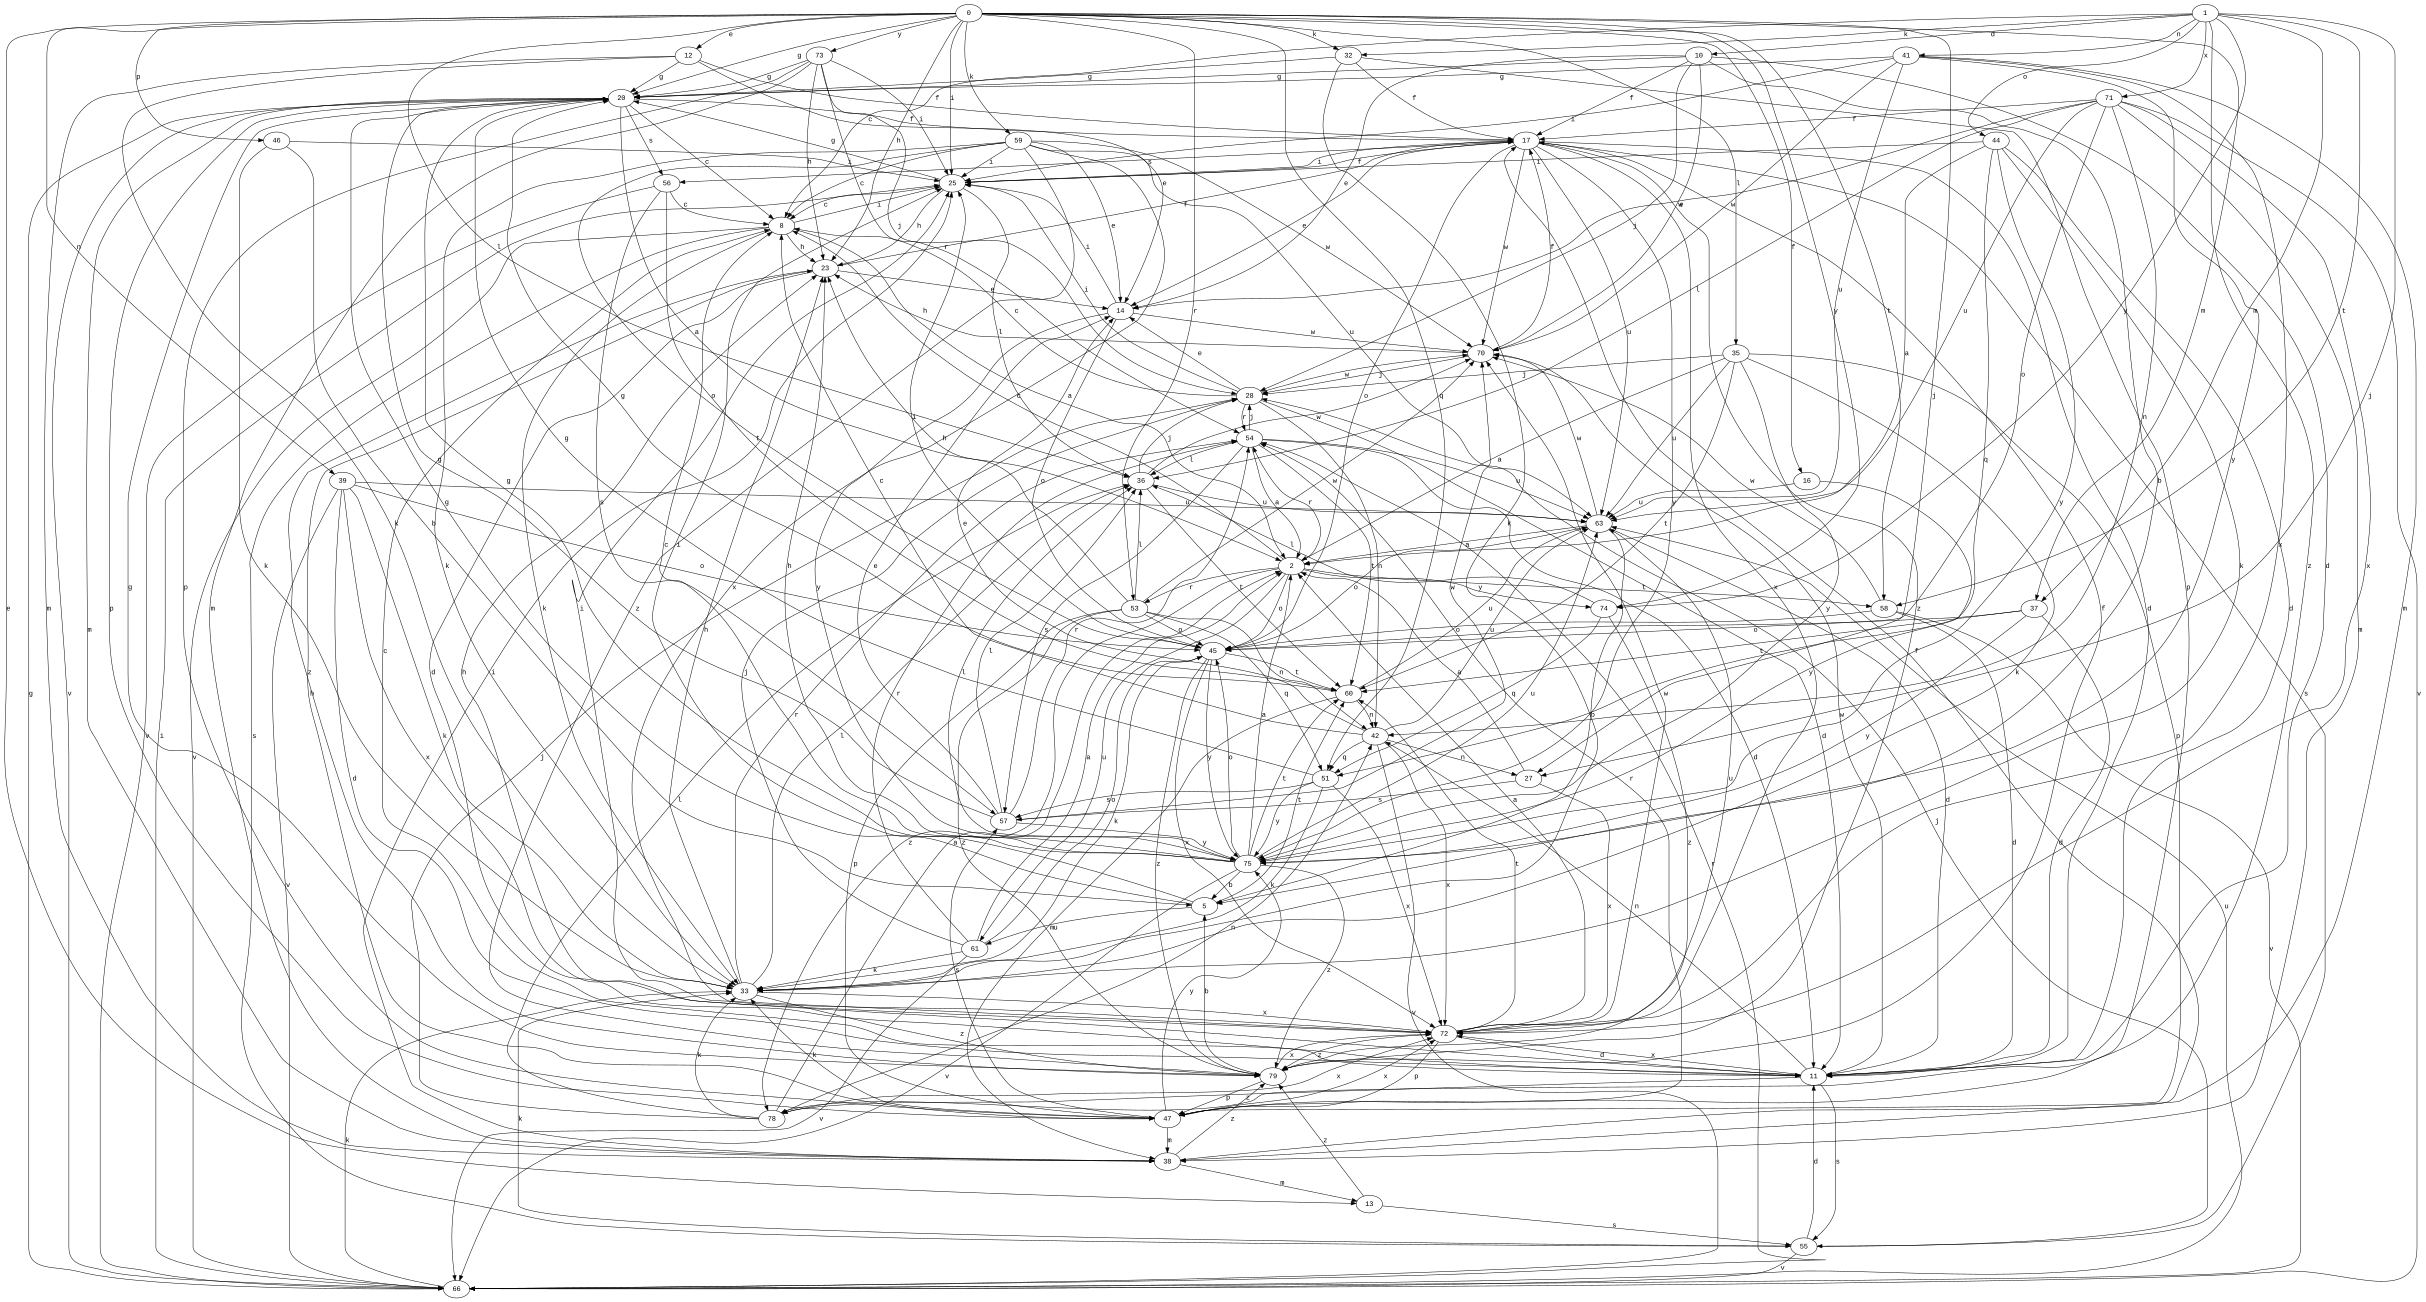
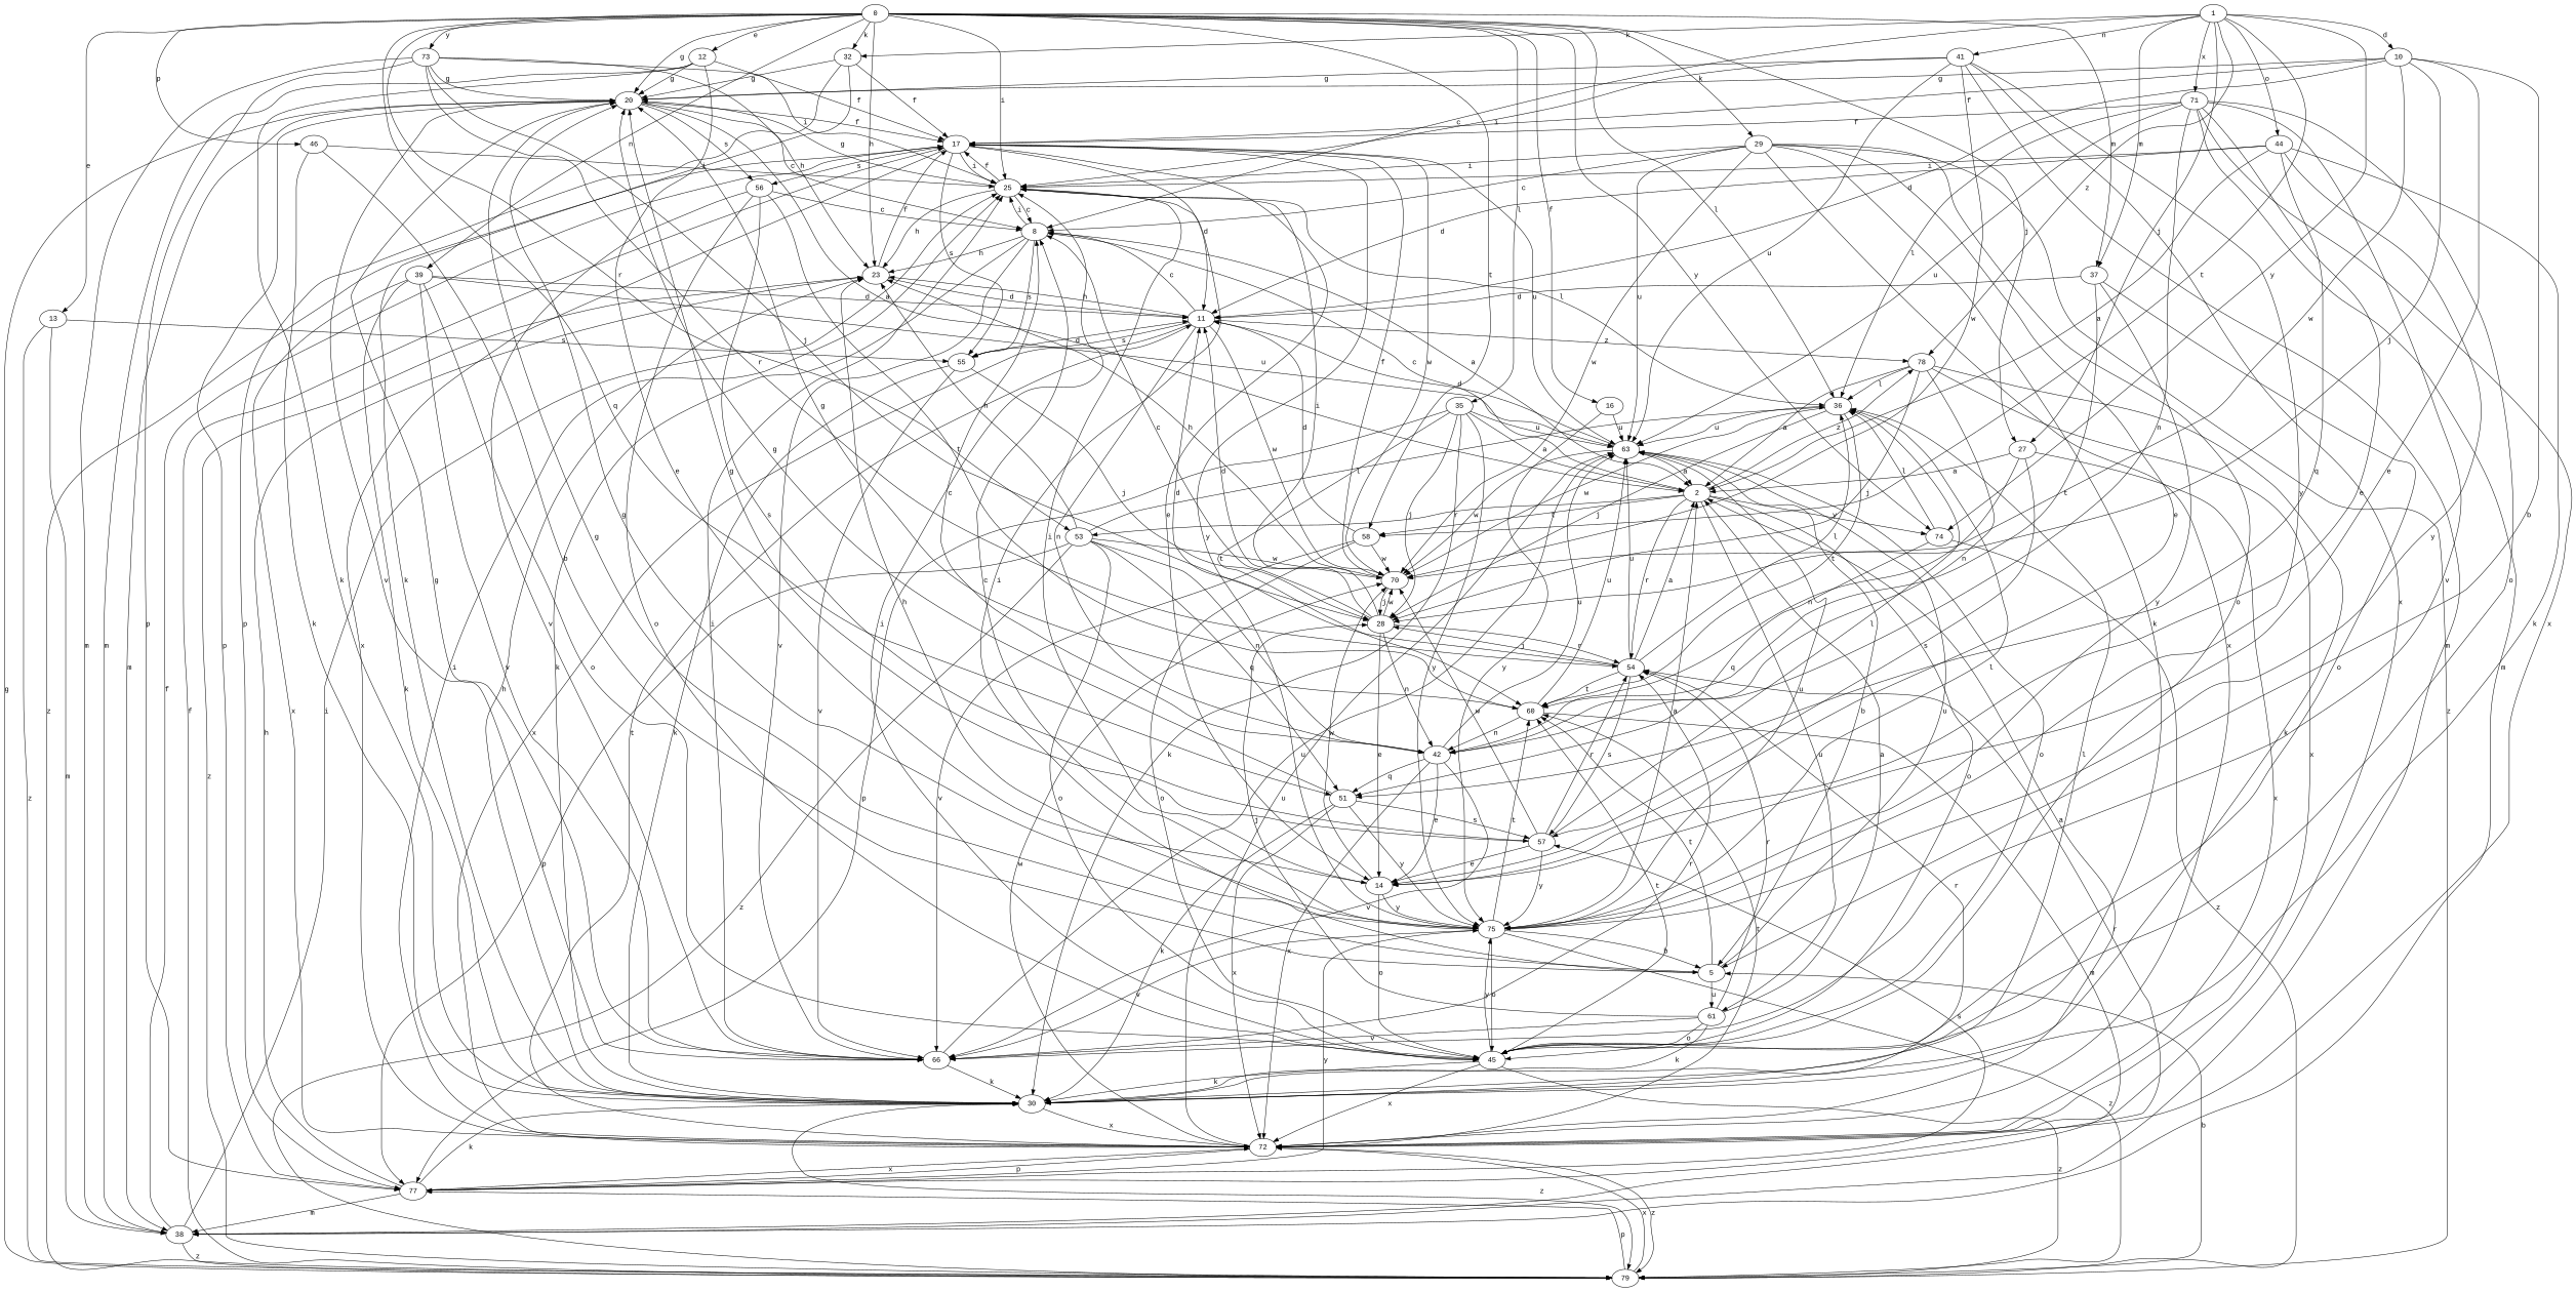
  strict digraph {
    fontname="Liberation Mono"
    node [fontname="Liberation Mono"]
    edge [fontname="Liberation Mono"]
    0
    12
    13
    16
    20
    23
    25
    27
-   29 [label=59]
+   29
    32
    35
    36
    37
    39
    46
    51
    53
    58
    73
    74
-   33
+   33 [label=30]
    14
    17
    38
    55
    79
    63
    75
    8
    2
    66
    56
-   47
+   47 [label=77]
    11
    42
    72
    57
    45
    70
    60
    28
    5
    54
    1
    10
    41
    44
    71
    78
    61
    0 -> 12 [label=e]
    0 -> 13 [label=e]
    0 -> 16 [label=f]
    0 -> 20 [label=g]
    0 -> 23 [label=h]
    0 -> 25 [label=i]
    0 -> 27 [label=j]
    0 -> 29 [label=k]
    0 -> 32 [label=k]
    0 -> 35 [label=l]
    0 -> 36 [label=l]
    0 -> 37 [label=m]
    0 -> 39 [label=n]
    0 -> 46 [label=p]
    0 -> 51 [label=q]
    0 -> 53 [label=r]
    0 -> 58 [label=t]
    0 -> 73 [label=y]
    0 -> 74 [label=y]
    12 -> 20 [label=g]
    12 -> 33 [label=k]
    12 -> 14 [label=e]
    12 -> 17 [label=f]
    12 -> 38 [label=m]
-   38 -> 13 [label=m]
+   13 -> 38 [label=m]
    13 -> 55 [label=s]
    13 -> 79 [label=z]
    16 -> 63 [label=u]
    16 -> 75 [label=y]
    20 -> 17 [label=f]
    20 -> 38 [label=m]
    20 -> 8 [label=c]
    20 -> 2 [label=a]
    20 -> 66 [label=v]
    20 -> 56 [label=s]
    20 -> 47 [label=p]
-   23 -> 14 [label=e]
    23 -> 17 [label=f]
    23 -> 79 [label=z]
    23 -> 11 [label=d]
    25 -> 20 [label=g]
    25 -> 23 [label=h]
    25 -> 36 [label=l]
    25 -> 17 [label=f]
    25 -> 8 [label=c]
    27 -> 2 [label=a]
-   42 -> 27 [label=n]
+   27 -> 42 [label=n]
    27 -> 72 [label=x]
    27 -> 57 [label=s]
    29 -> 25 [label=i]
    29 -> 33 [label=k]
    29 -> 14 [label=e]
    29 -> 79 [label=z]
    29 -> 63 [label=u]
    29 -> 8 [label=c]
    29 -> 72 [label=x]
    29 -> 45 [label=o]
    29 -> 70 [label=w]
    32 -> 20 [label=g]
    32 -> 33 [label=k]
    32 -> 17 [label=f]
    32 -> 47 [label=p]
    35 -> 33 [label=k]
    35 -> 63 [label=u]
    35 -> 75 [label=y]
    35 -> 2 [label=a]
    35 -> 47 [label=p]
    35 -> 60 [label=t]
    35 -> 28 [label=j]
    36 -> 63 [label=u]
    36 -> 70 [label=w]
    36 -> 60 [label=t]
    36 -> 28 [label=j]
    37 -> 75 [label=y]
    37 -> 11 [label=d]
    37 -> 45 [label=o]
    37 -> 60 [label=t]
    39 -> 33 [label=k]
    39 -> 63 [label=u]
    39 -> 66 [label=v]
    39 -> 11 [label=d]
    39 -> 72 [label=x]
    39 -> 45 [label=o]
    46 -> 25 [label=i]
    46 -> 33 [label=k]
    46 -> 5 [label=b]
    51 -> 20 [label=g]
    51 -> 33 [label=k]
    51 -> 75 [label=y]
    51 -> 72 [label=x]
    51 -> 57 [label=s]
    53 -> 23 [label=h]
    53 -> 36 [label=l]
    53 -> 51 [label=q]
    53 -> 79 [label=z]
    53 -> 47 [label=p]
    53 -> 42 [label=n]
    53 -> 45 [label=o]
    53 -> 70 [label=w]
    58 -> 66 [label=v]
    58 -> 11 [label=d]
    58 -> 45 [label=o]
    58 -> 70 [label=w]
    73 -> 20 [label=g]
    73 -> 23 [label=h]
    73 -> 25 [label=i]
    73 -> 38 [label=m]
    73 -> 47 [label=p]
    73 -> 28 [label=j]
    73 -> 54 [label=r]
    74 -> 36 [label=l]
    74 -> 51 [label=q]
    74 -> 79 [label=z]
    33 -> 23 [label=h]
    33 -> 36 [label=l]
    33 -> 79 [label=z]
    33 -> 72 [label=x]
    33 -> 54 [label=r]
    14 -> 25 [label=i]
    14 -> 75 [label=y]
    14 -> 45 [label=o]
    14 -> 70 [label=w]
    17 -> 25 [label=i]
    17 -> 14 [label=e]
    17 -> 55 [label=s]
    17 -> 79 [label=z]
    17 -> 63 [label=u]
    17 -> 75 [label=y]
    17 -> 56 [label=s]
    17 -> 11 [label=d]
    17 -> 72 [label=x]
-   17 -> 45 [label=o]
+   56 -> 45 [label=o]
    17 -> 70 [label=w]
    38 -> 25 [label=i]
    38 -> 17 [label=f]
    38 -> 79 [label=z]
    55 -> 33 [label=k]
    55 -> 66 [label=v]
    55 -> 11 [label=d]
    55 -> 28 [label=j]
    79 -> 20 [label=g]
    79 -> 17 [label=f]
    79 -> 47 [label=p]
    79 -> 72 [label=x]
    79 -> 5 [label=b]
    63 -> 2 [label=a]
    63 -> 11 [label=d]
    63 -> 45 [label=o]
    63 -> 70 [label=w]
    63 -> 5 [label=b]
    75 -> 20 [label=g]
    75 -> 23 [label=h]
    75 -> 36 [label=l]
    75 -> 79 [label=z]
    75 -> 63 [label=u]
    75 -> 8 [label=c]
    75 -> 2 [label=a]
    75 -> 66 [label=v]
    75 -> 45 [label=o]
    75 -> 60 [label=t]
    75 -> 5 [label=b]
    8 -> 23 [label=h]
    8 -> 25 [label=i]
    8 -> 33 [label=k]
    8 -> 55 [label=s]
    8 -> 2 [label=a]
    8 -> 66 [label=v]
    2 -> 53 [label=r]
    2 -> 58 [label=t]
    2 -> 74 [label=y]
    2 -> 8 [label=c]
    2 -> 45 [label=o]
    2 -> 54 [label=r]
    2 -> 78 [label=z]
    2 -> 61 [label=u]
    66 -> 20 [label=g]
    66 -> 25 [label=i]
    66 -> 33 [label=k]
    66 -> 63 [label=u]
    66 -> 54 [label=r]
    56 -> 8 [label=c]
    56 -> 66 [label=v]
    56 -> 57 [label=s]
    56 -> 60 [label=t]
    47 -> 23 [label=h]
    47 -> 33 [label=k]
    47 -> 38 [label=m]
    47 -> 75 [label=y]
    47 -> 72 [label=x]
    47 -> 57 [label=s]
    47 -> 54 [label=r]
    11 -> 23 [label=h]
    11 -> 55 [label=s]
    11 -> 8 [label=c]
    11 -> 42 [label=n]
    11 -> 72 [label=x]
    11 -> 70 [label=w]
    11 -> 78 [label=z]
    42 -> 51 [label=q]
    42 -> 14 [label=e]
    42 -> 63 [label=u]
    42 -> 8 [label=c]
    42 -> 66 [label=v]
    42 -> 72 [label=x]
    72 -> 25 [label=i]
    72 -> 79 [label=z]
    72 -> 63 [label=u]
    72 -> 2 [label=a]
    72 -> 47 [label=p]
-   72 -> 11 [label=d]
+   72 -> 11 [label=t]
    72 -> 70 [label=w]
    72 -> 60 [label=t]
    57 -> 20 [label=g]
    57 -> 36 [label=l]
    57 -> 14 [label=e]
    57 -> 75 [label=y]
    57 -> 70 [label=w]
    57 -> 54 [label=r]
    45 -> 25 [label=i]
    45 -> 33 [label=k]
    45 -> 79 [label=z]
    45 -> 75 [label=y]
    45 -> 72 [label=x]
    45 -> 60 [label=t]
    70 -> 23 [label=h]
    70 -> 17 [label=f]
    70 -> 28 [label=j]
    60 -> 20 [label=g]
    60 -> 38 [label=m]
    60 -> 63 [label=u]
    60 -> 42 [label=n]
    28 -> 25 [label=i]
    28 -> 14 [label=e]
    28 -> 8 [label=c]
    28 -> 11 [label=d]
    28 -> 42 [label=n]
    28 -> 70 [label=w]
    28 -> 54 [label=r]
    5 -> 20 [label=g]
    5 -> 25 [label=i]
+   5 -> 63 [label=u]
    5 -> 60 [label=t]
    5 -> 61 [label=u]
    54 -> 36 [label=l]
    54 -> 63 [label=u]
    54 -> 2 [label=a]
    54 -> 11 [label=d]
    54 -> 57 [label=s]
    54 -> 60 [label=t]
    54 -> 28 [label=j]
    1 -> 27 [label=j]
    1 -> 32 [label=k]
    1 -> 37 [label=m]
    1 -> 58 [label=t]
    1 -> 74 [label=y]
    1 -> 8 [label=c]
    1 -> 10 [label=d]
    1 -> 41 [label=n]
    1 -> 44 [label=o]
    1 -> 71 [label=x]
    1 -> 78 [label=z]
    10 -> 20 [label=g]
    10 -> 14 [label=e]
    10 -> 17 [label=f]
    10 -> 11 [label=d]
    10 -> 70 [label=w]
    10 -> 28 [label=j]
    10 -> 5 [label=b]
    41 -> 20 [label=g]
    41 -> 25 [label=i]
    41 -> 38 [label=m]
    41 -> 63 [label=u]
    41 -> 75 [label=y]
    41 -> 72 [label=x]
    41 -> 70 [label=w]
    44 -> 25 [label=i]
    44 -> 51 [label=q]
    44 -> 33 [label=k]
    44 -> 75 [label=y]
    44 -> 2 [label=a]
    44 -> 11 [label=d]
    71 -> 36 [label=l]
    71 -> 14 [label=e]
    71 -> 17 [label=f]
    71 -> 38 [label=m]
    71 -> 63 [label=u]
    71 -> 66 [label=v]
    71 -> 42 [label=n]
    71 -> 72 [label=x]
    71 -> 45 [label=o]
    78 -> 36 [label=l]
    78 -> 33 [label=k]
    78 -> 2 [label=a]
    78 -> 42 [label=n]
    78 -> 72 [label=x]
    78 -> 28 [label=j]
    61 -> 33 [label=k]
    61 -> 2 [label=a]
    61 -> 66 [label=v]
    61 -> 45 [label=o]
    61 -> 28 [label=j]
    61 -> 54 [label=r]
  }
